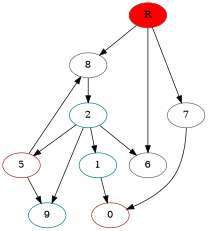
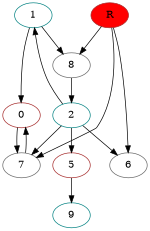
  digraph {
    node [color=teal]
    1
    n2 [color=brown label=0]
    8 [color=gray40]
    7 [color=gray40]
    2
    5 [color=brown]
    6 [color=gray40]
    9
    R [color=brown fillcolor="#ff0000" style=filled]
    1 -> n2
-   5 -> 8
+   1 -> 8
+   n2 -> 7
    8 -> 2
    7 -> n2
    2 -> 1
-   2 -> 9
+   2 -> 7
    2 -> 5
    2 -> 6
    5 -> 9
    R -> 8
    R -> 7
    R -> 6
  }
